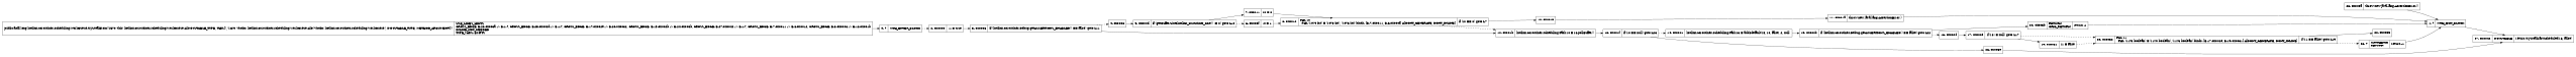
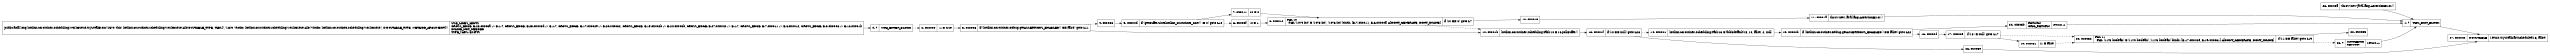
  digraph {
    rankdir=LR
    node [shape=record]
    n1 [label="{0\:\ ?|MTH_ENTER_BLOCK\l}"]
    n2 [label="{2\:\ 0x0000|r1 = true\l}"]
    n3 [label="{3\:\ 0x0006|if (kotlinx.coroutines.Debug.getASSERTIONS_ENABLED() == false) goto L11\l}"]
    n4 [label="{4\:\ 0x0008}"]
    n5 [label="{12\:\ 0x001b|kotlinx.coroutines.scheduling.Task r0 = r6.pollBuffer()\l}"]
    n6 [label="{5\:\ 0x000d|if (getBufferSize$kotlinx_coroutines_core() != 0) goto L10\l}"]
    n7 [label="{13\:\ 0x001f|if (r0 == null) goto L23\l}"]
    n8 [label="{6\:\ 0x000f|r0 = 1\l}"]
    n9 [label="{7\:\ 0x0011|r0 = 0\l}"]
    n10 [label="{8\:\ 0x0012|PHI: r0 \l  PHI: (r0v4 int) = (r0v3 int), (r0v6 int) binds: [B:7:0x0011, B:6:0x000f] A[DONT_GENERATE, DONT_INLINE]\l|if (r0 == 0) goto L7\l}"]
    n11 [label="{10\:\ 0x0015}"]
    n12 [label="{11\:\ 0x001a|throw new java.lang.AssertionError()\l}"]
-   n13 [label="{1\:\ ?|MTH_EXIT_BLOCK\l}"]
+   n13 [label="{1\:\ ?|THIS_EXIT_BLOCK\l}"]
    n14 [label="{27\:\ 0x0042|IMMUTABLE\l|return tryStealLastScheduled(r6, false)\l}"]
    n15 [label="{14\:\ 0x0021|kotlinx.coroutines.scheduling.Task r3 = add$default(r5, r0, false, 2, null)\l}"]
    n16 [label="{26\:\ 0x003e}"]
    n17 [label="{15\:\ 0x002b|if (kotlinx.coroutines.Debug.getASSERTIONS_ENABLED() == false) goto L22\l}"]
    n18 [label="{16\:\ 0x002d}"]
    n19 [label="{24\:\ 0x003b|RETURN\lORIG_RETURN\l|return \-1\l}"]
    n20 [label="{17\:\ 0x002e|if (r3 != null) goto L17\l}"]
    n21 [label="{19\:\ 0x0031|r1 = false\l}"]
    n22 [label="{20\:\ 0x0032|PHI: r1 \l  PHI: (r1v3 boolean) = (r1v0 boolean), (r1v6 boolean) binds: [B:17:0x002e, B:19:0x0031] A[DONT_GENERATE, DONT_INLINE]\l|if (r1 == false) goto L19\l}"]
    n23 [label="{22\:\ 0x0035}"]
    n24 [label="{28\:\ ?|SYNTHETIC\lRETURN\l|return \-1\l}"]
    n25 [label="{23\:\ 0x003a|throw new java.lang.AssertionError()\l}"]
    n26 [label="{public final long kotlinx.coroutines.scheduling.WorkQueue.tryStealFrom((r5v0 'this' kotlinx.coroutines.scheduling.WorkQueue A[IMMUTABLE_TYPE, THIS]), (r6v0 'victim' kotlinx.coroutines.scheduling.WorkQueue A[D('victim' kotlinx.coroutines.scheduling.WorkQueue), IMMUTABLE_TYPE, METHOD_ARGUMENT]))  | USE_LINES_HINTS\lCROSS_EDGE: B:23:0x003a \-\> B:1:?, CROSS_EDGE: B:25:0x003d \-\> B:1:?, CROSS_EDGE: B:17:0x002e \-\> B:20:0x0032, CROSS_EDGE: B:15:0x002b \-\> B:24:0x003b, CROSS_EDGE: B:27:0x0042 \-\> B:1:?, CROSS_EDGE: B:7:0x0011 \-\> B:8:0x0012, CROSS_EDGE: B:3:0x0006 \-\> B:12:0x001b\lINLINE_NOT_NEEDED\lTYPE_VARS: EMPTY\l}"]
    n1 -> n2 [style=dashed]
    n2 -> n3
    n3 -> n4 [style=dashed]
    n3 -> n5
    n4 -> n6
    n5 -> n7
    n6 -> n8 [style=dashed]
    n6 -> n9
    n7 -> n15 [style=dashed]
    n7 -> n16
    n8 -> n10
    n9 -> n10
    n10 -> n5 [style=dashed]
    n10 -> n11
    n11 -> n12
    n12 -> n13
    n13 -> n14
    n15 -> n17
    n16 -> n14
    n17 -> n18 [style=dashed]
    n17 -> n19
    n18 -> n20
    n19 -> n13
    n20 -> n21
    n20 -> n22 [style=dashed]
    n21 -> n22 [style=dashed]
    n22 -> n23
    n22 -> n24 [style=dashed]
    n24 -> n13
    n25 -> n13
    n26 -> n1
  }
